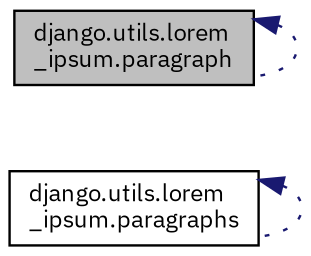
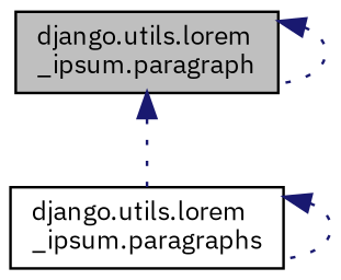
  digraph {
    rankdir=TB
    fontname="IBM Plex Sans"
    node [color=black fontname="IBM Plex Sans" fontsize=10 shape=record style=filled]
    edge [color=midnightblue dir=back fontname="IBM Plex Sans" fontsize=10 labelfontname=Helvetica labelfontsize=10 style=dotted]
    n1 [fillcolor=grey75 fontcolor=black height=0.2 label="django.utils.lorem\l_ipsum.paragraph" width=0.4]
    n2 [fillcolor=white height=0.2 label="django.utils.lorem\l_ipsum.paragraphs" width=0.4]
    n1 -> n1
+   n1 -> n2
    n2 -> n2
  }
